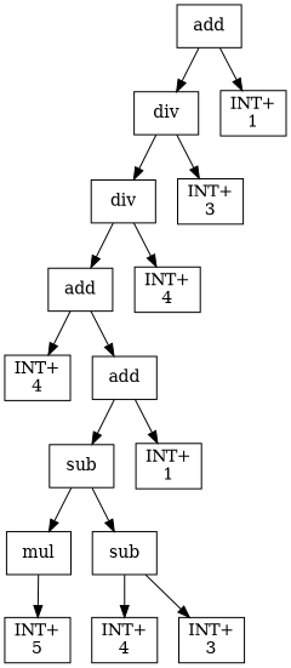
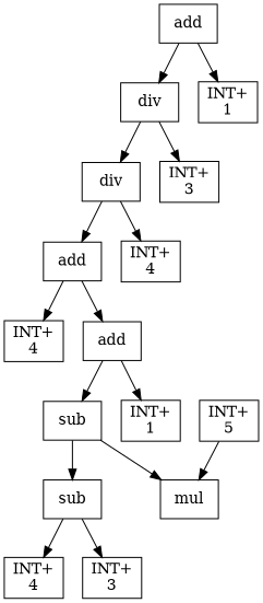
  digraph {
    node [shape=box]
    n1 [label=add]
    n2 [label=div]
    n3 [label="INT+\n1"]
    n4 [label=div]
    n5 [label="INT+\n3"]
    n6 [label=add]
    n7 [label="INT+\n4"]
    n8 [label="INT+\n4"]
    n9 [label=add]
    n10 [label=sub]
    n11 [label="INT+\n1"]
    n12 [label=mul]
    n13 [label=sub]
    n14 [label="INT+\n5"]
    n15 [label="INT+\n4"]
    n16 [label="INT+\n3"]
    n1 -> n2
    n1 -> n3
    n2 -> n4
    n2 -> n5
    n4 -> n6
    n4 -> n7
    n6 -> n8
    n6 -> n9
    n9 -> n10
    n9 -> n11
    n10 -> n12
    n10 -> n13
-   n12 -> n14
+   n14 -> n12
    n13 -> n15
    n13 -> n16
  }
